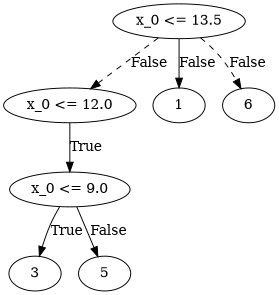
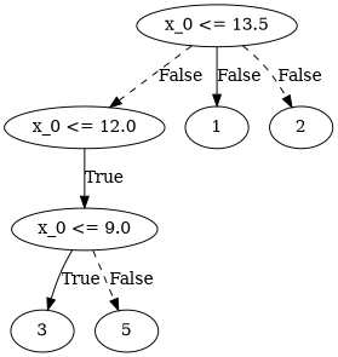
  digraph {
    n1 [label="x_0 <= 12.0"]
    n2 [label="x_0 <= 9.0"]
    n3 [label=3]
    n4 [label=5]
    n5 [label="x_0 <= 13.5"]
    n6 [label=1]
-   n7 [label=6]
+   n7 [label=2]
    n1 -> n2 [label=True]
    n2 -> n3 [label=True]
-   n2 -> n4 [label=False style=solid]
+   n2 -> n4 [label=False style=dashed]
    n5 -> n1 [label=False style=dashed]
    n5 -> n6 [label=False]
    n5 -> n7 [label=False style=dashed]
  }
